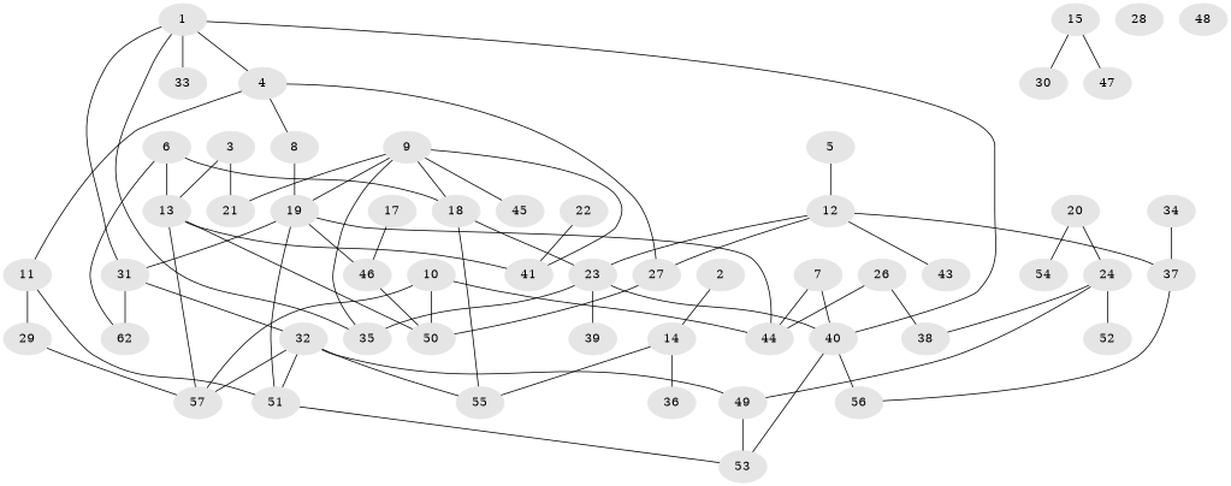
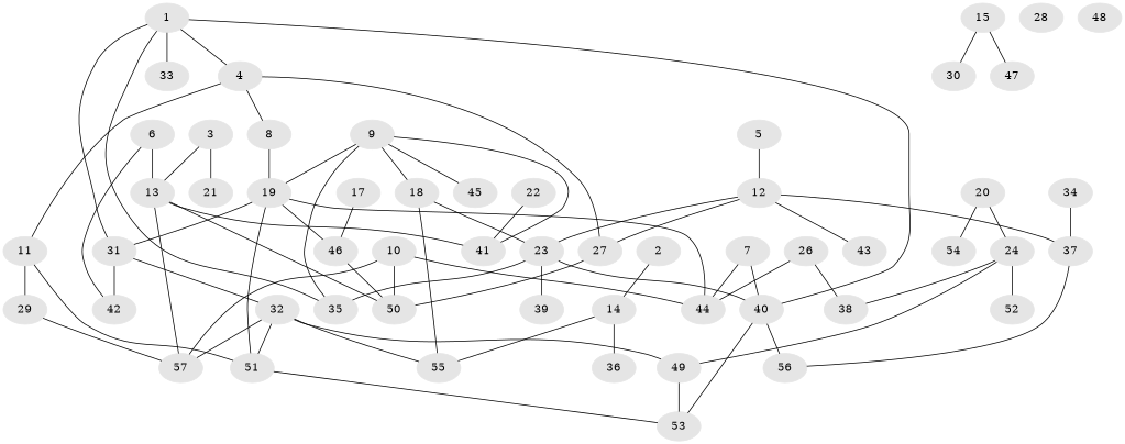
  graph {
    node [color=gray90 style=filled]
    1
    4
    31
    33
    35
    40
    8
    11
    27
-   42 [label=62]
+   42
    32
    2
    14
    36
    55
    3
    13
    21
    41
    50
    57
    19
    29
    51
    5
    12
    23
    37
    43
    6
    18
    7
    44
    56
    53
    46
    9
    45
    10
    39
    15
    30
    47
    17
    20
    24
    54
    38
    49
    52
    22
    26
    28
    34
    48
    1 -- 4
    1 -- 31
    1 -- 33
    1 -- 35
    1 -- 40
    4 -- 8
    4 -- 11
    4 -- 27
    31 -- 42
    31 -- 32
    40 -- 56
    40 -- 53
    8 -- 19
    11 -- 29
    11 -- 51
    27 -- 50
    32 -- 55
    32 -- 57
    32 -- 51
    32 -- 49
    2 -- 14
    14 -- 36
    14 -- 55
    3 -- 13
    3 -- 21
    13 -- 41
    13 -- 50
    13 -- 57
    19 -- 31
    19 -- 51
    19 -- 44
    19 -- 46
    29 -- 57
    51 -- 53
    5 -- 12
    12 -- 27
    12 -- 23
    12 -- 37
    12 -- 43
    23 -- 35
    23 -- 40
    23 -- 39
    37 -- 56
    6 -- 42
    6 -- 13
-   6 -- 18
    18 -- 55
    18 -- 23
    7 -- 40
    7 -- 44
    46 -- 50
    9 -- 35
-   9 -- 21
    9 -- 41
    9 -- 19
    9 -- 18
    9 -- 45
    10 -- 50
    10 -- 57
    10 -- 44
    15 -- 30
    15 -- 47
    17 -- 46
    20 -- 24
    20 -- 54
    24 -- 38
    24 -- 49
    24 -- 52
    49 -- 53
    22 -- 41
    26 -- 44
    26 -- 38
    34 -- 37
  }
